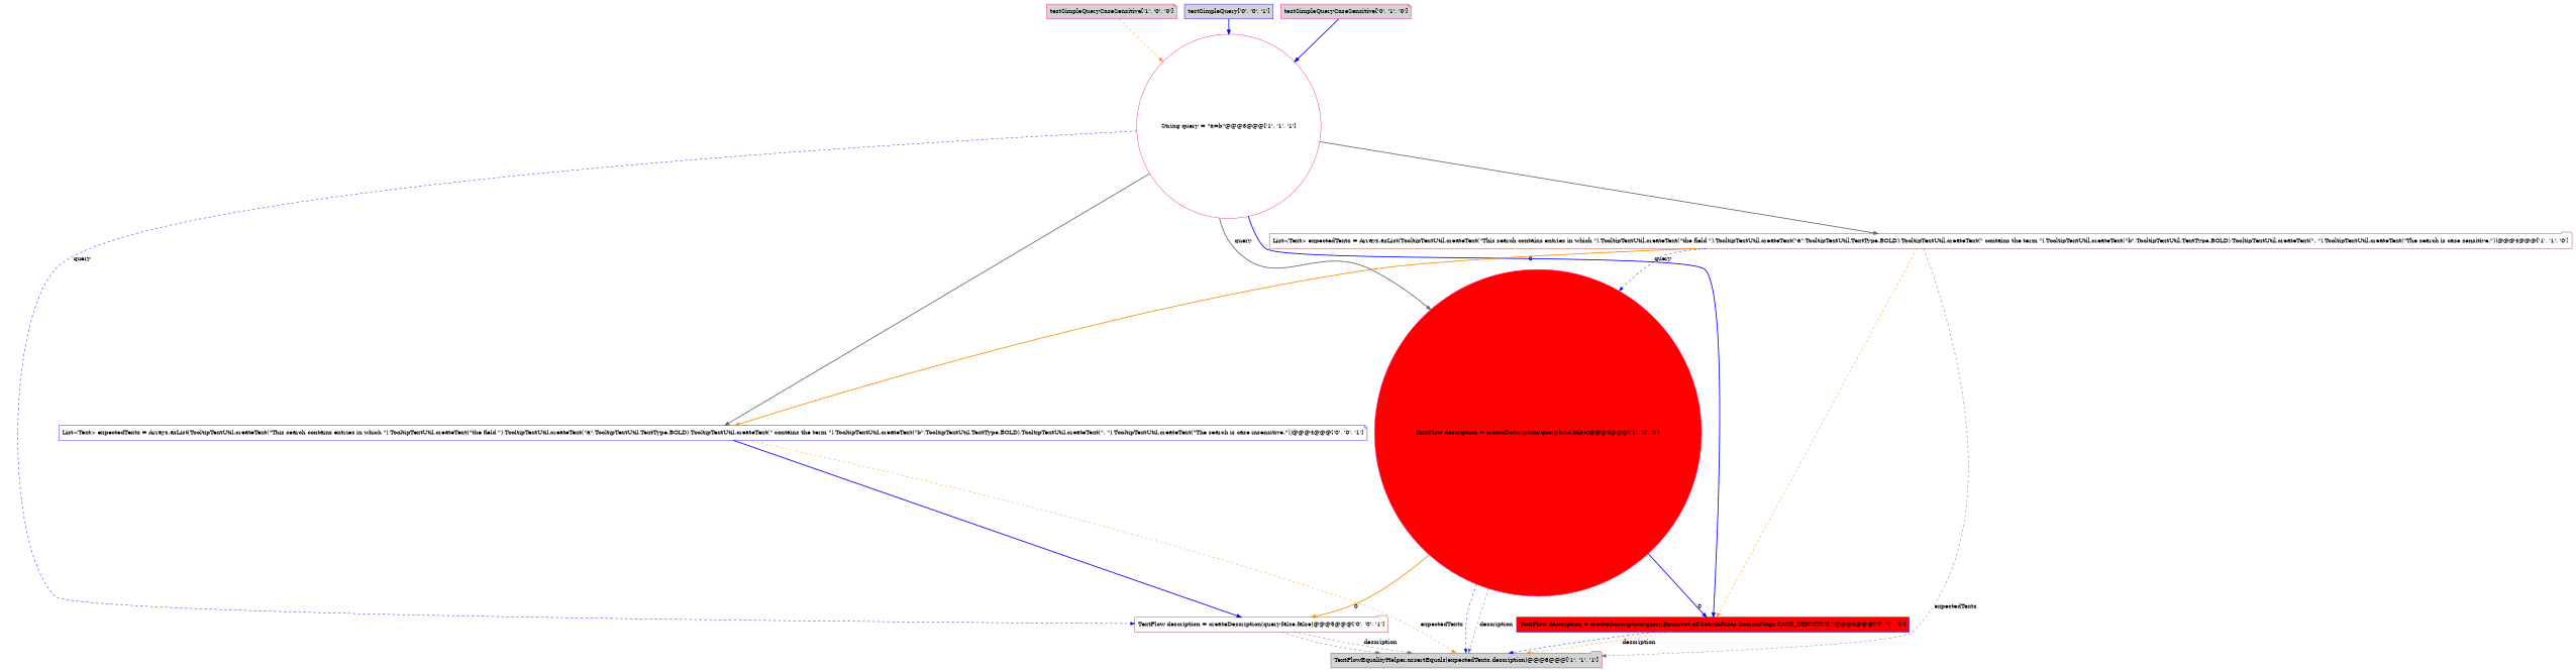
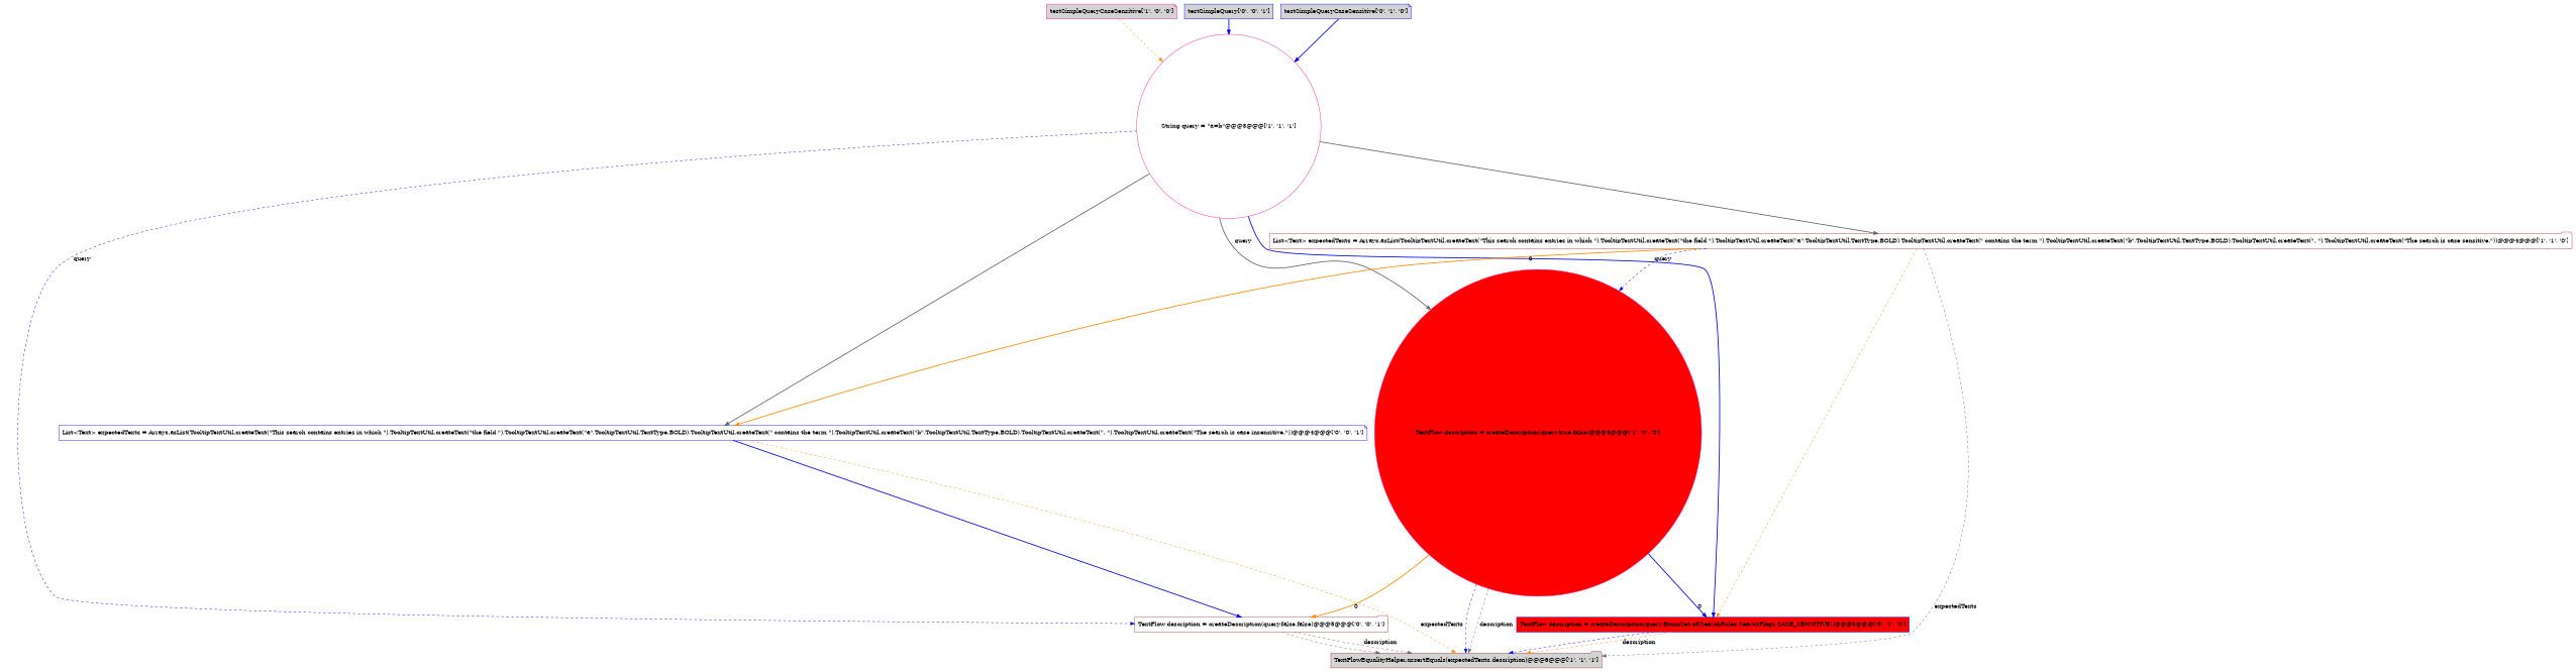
  digraph {
    node [fillcolor=lightgray shape=note style=filled color=blue]
    edge [style=dashed color=blue]
    n1 [label="testSimpleQueryCaseSensitive['1', '0', '0']" color=deeppink]
    n2 [fillcolor=white label="String query = \"a=b\"@@@3@@@['1', '1', '1']" shape=circle color=deeppink]
    n3 [label="TextFlowEqualityHelper.assertEquals(expectedTexts,description)@@@6@@@['1', '1', '1']" shape=folder color=brown]
    n4 [fillcolor=white label="TextFlow description = createDescription(query,false,false)@@@5@@@['0', '0', '1']" shape=folder color=brown]
    n5 [fillcolor=white label="List<Text> expectedTexts = Arrays.asList(TooltipTextUtil.createText(\"This search contains entries in which \"),TooltipTextUtil.createText(\"the field \"),TooltipTextUtil.createText(\"a\",TooltipTextUtil.TextType.BOLD),TooltipTextUtil.createText(\" contains the term \"),TooltipTextUtil.createText(\"b\",TooltipTextUtil.TextType.BOLD),TooltipTextUtil.createText(\". \"),TooltipTextUtil.createText(\"The search is case insensitive.\"))@@@4@@@['0', '0', '1']"]
    n6 [fillcolor=red label="TextFlow description = createDescription(query,EnumSet.of(SearchRules.SearchFlags.CASE_SENSITIVE))@@@5@@@['0', '1', '0']" shape=box]
    n7 [fillcolor=red label="TextFlow description = createDescription(query,true,false)@@@5@@@['1', '0', '0']" shape=circle color=deeppink]
    n8 [fillcolor=white label="List<Text> expectedTexts = Arrays.asList(TooltipTextUtil.createText(\"This search contains entries in which \"),TooltipTextUtil.createText(\"the field \"),TooltipTextUtil.createText(\"a\",TooltipTextUtil.TextType.BOLD),TooltipTextUtil.createText(\" contains the term \"),TooltipTextUtil.createText(\"b\",TooltipTextUtil.TextType.BOLD),TooltipTextUtil.createText(\". \"),TooltipTextUtil.createText(\"The search is case sensitive.\"))@@@4@@@['1', '1', '0']" shape=folder color=brown]
    n9 [label="testSimpleQuery['0', '0', '1']" shape=box]
-   n10 [label="testSimpleQueryCaseSensitive['0', '1', '0']" color=deeppink]
+   n10 [label="testSimpleQueryCaseSensitive['0', '1', '0']"]
    n1 -> n2 [color=darkorange]
    n2 -> n4 [label=query]
    n2 -> n5 [style=bold color=gray40]
    n2 -> n6 [label=query style=bold]
    n2 -> n7 [label=query style=bold color=gray40]
    n2 -> n8 [style=bold color=gray40]
    n4 -> n3 [color=gray40]
    n4 -> n3 [label=description color=gray40]
    n5 -> n3 [label=expectedTexts color=darkorange]
    n5 -> n4 [style=bold]
    n6 -> n3
    n6 -> n3 [label=description color=darkorange]
    n7 -> n3
    n7 -> n3 [label=description color=gray40]
    n7 -> n4 [label=0 style=bold color=darkorange]
    n7 -> n6 [label=0 style=bold]
    n8 -> n3 [label=expectedTexts color=gray40]
    n8 -> n5 [label=0 style=bold color=darkorange]
    n8 -> n6 [color=darkorange]
    n8 -> n7
    n9 -> n2 [style=bold]
    n10 -> n2 [style=bold]
  }
